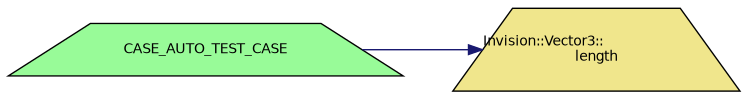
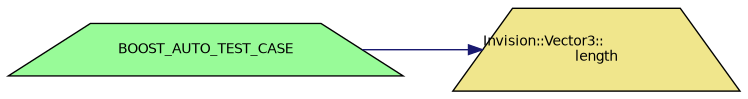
  digraph {
    rankdir=RL
    node [color=black fontname=Helvetica fontsize=10 shape=trapezium style=filled]
    n1 [fillcolor=khaki fontcolor=black height=0.2 label="Invision::Vector3::\llength" width=0.4]
-   n2 [fillcolor=palegreen height=0.2 label=CASE_AUTO_TEST_CASE width=0.4]
+   n2 [fillcolor=palegreen height=0.2 label=BOOST_AUTO_TEST_CASE width=0.4]
    n1 -> n2 [color=midnightblue dir=back fontname=Helvetica fontsize=10 labelfontname=Helvetica labelfontsize=10 style=solid]
  }
